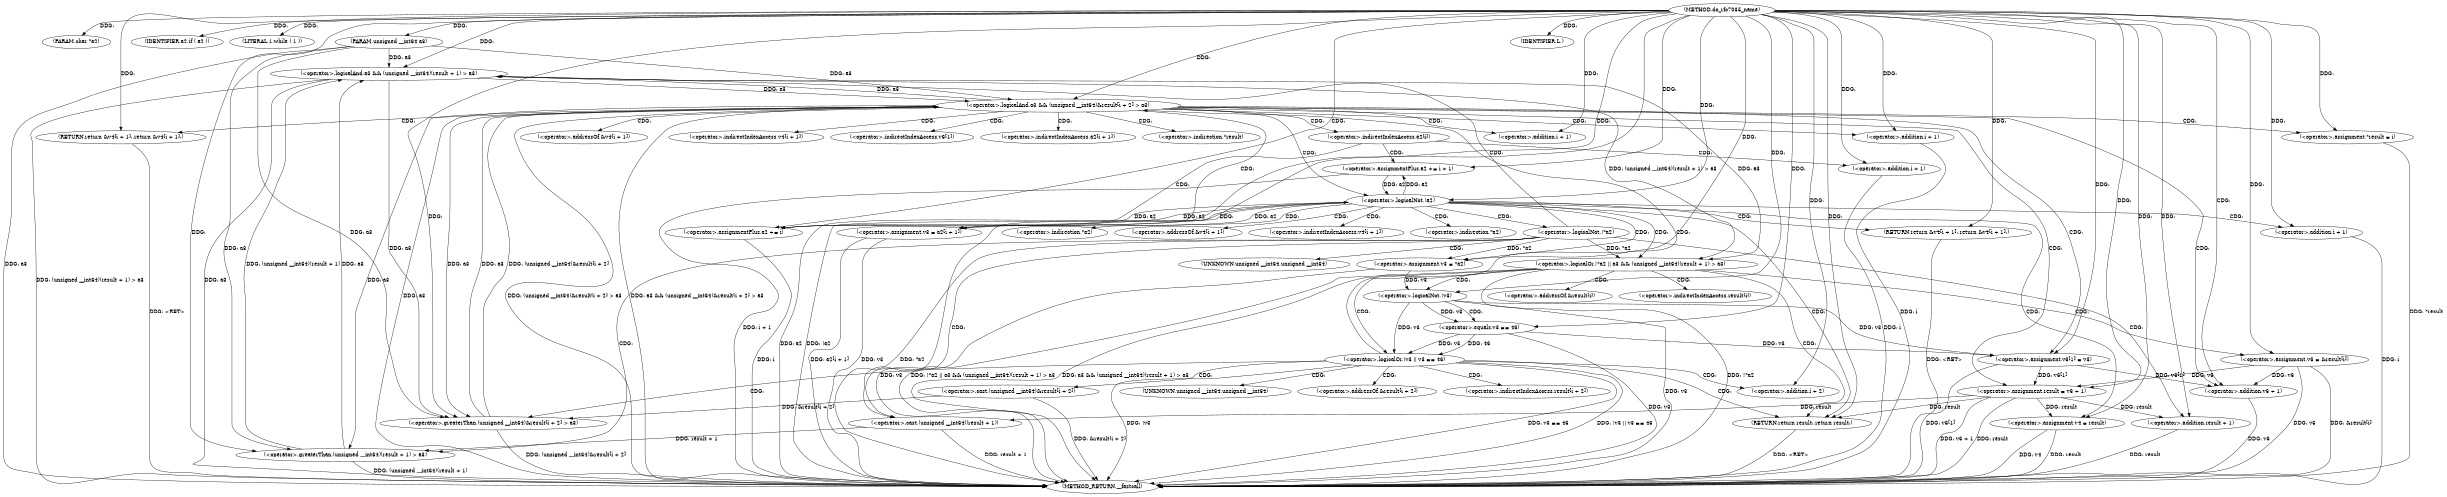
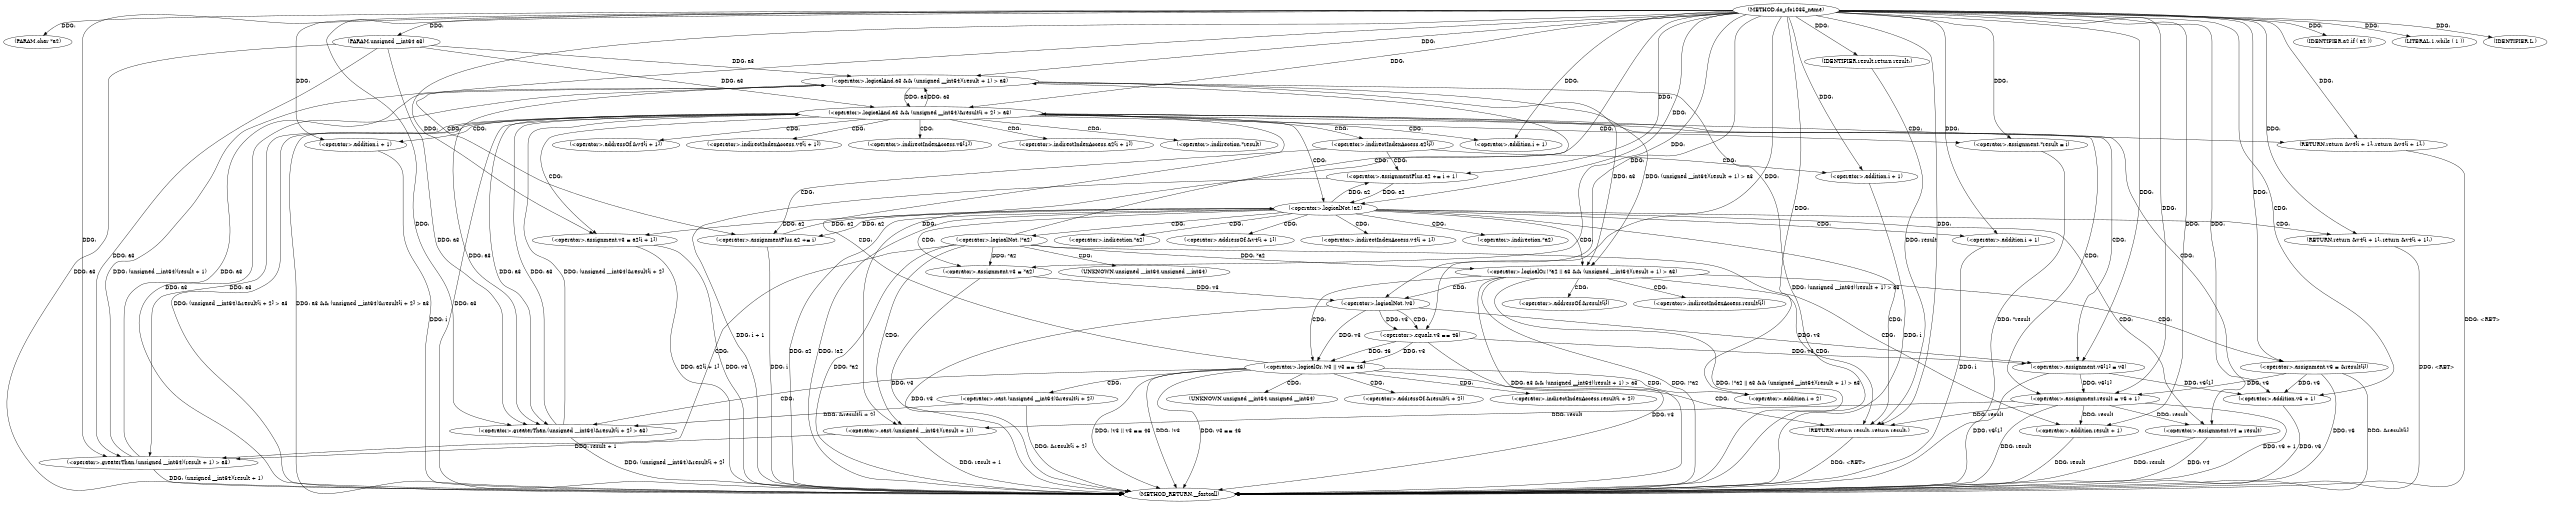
  digraph {
-   n1 [label="(METHOD,do_rfc7035_name)"]
+   n1 [label="(METHOD,do_rfc1035_name)"]
    n2 [label="(PARAM,char *a2)"]
    n3 [label="(PARAM,unsigned __int64 a3)"]
    n4 [label="(IDENTIFIER,a2,if ( a2 ))"]
    n5 [label="(LITERAL,1,while ( 1 ))"]
    n6 [label="(<operator>.assignment,v3 = *a2)"]
    n7 [label="(<operator>.assignment,v4 = result)"]
    n8 [label="(<operator>.logicalAnd,a3 && (unsigned __int64)(result + 1) > a3)"]
    n9 [label="(<operator>.greaterThan,(unsigned __int64)(result + 1) > a3)"]
    n10 [label="(<operator>.cast,(unsigned __int64)(result + 1))"]
    n11 [label="(<operator>.addition,result + 1)"]
    n12 [label="(IDENTIFIER,L,)"]
    n13 [label="(<operator>.assignment,v6 = &result[i])"]
    n14 [label="(<operator>.logicalNot,!v3)"]
    n15 [label="(<operator>.equals,v3 == 46)"]
    n16 [label="(<operator>.logicalAnd,a3 && (unsigned __int64)&result[i + 2] > a3)"]
    n17 [label="(<operator>.greaterThan,(unsigned __int64)&result[i + 2] > a3)"]
    n18 [label="(<operator>.addition,i + 2)"]
    n19 [label="(RETURN,return &v4[i + 1];,return &v4[i + 1];)"]
    n20 [label="(<operator>.addition,i + 1)"]
    n21 [label="(<operator>.assignment,v6[1] = v3)"]
    n22 [label="(<operator>.assignment,v3 = a2[i + 1])"]
    n23 [label="(<operator>.addition,i + 1)"]
    n24 [label="(<operator>.assignment,*result = i)"]
    n25 [label="(<operator>.assignment,result = v6 + 1)"]
    n26 [label="(<operator>.addition,v6 + 1)"]
    n27 [label="(<operator>.assignmentPlus,a2 += i + 1)"]
    n28 [label="(<operator>.addition,i + 1)"]
    n29 [label="(<operator>.assignmentPlus,a2 += i)"]
    n30 [label="(<operator>.logicalNot,!a2)"]
    n31 [label="(RETURN,return &v4[i + 1];,return &v4[i + 1];)"]
    n32 [label="(<operator>.addition,i + 1)"]
    n33 [label="(RETURN,return result;,return result;)"]
+   n34 [label="(IDENTIFIER,result,return result;)"]
    n35 [label="(METHOD_RETURN,__fastcall)"]
    n36 [label="(<operator>.logicalOr,!*a2 || a3 && (unsigned __int64)(result + 1) > a3)"]
    n37 [label="(<operator>.logicalOr,!v3 || v3 == 46)"]
    n38 [label="(<operator>.addressOf,&v4[i + 1])"]
    n39 [label="(<operator>.indirectIndexAccess,v4[i + 1])"]
    n40 [label="(<operator>.indirectIndexAccess,v6[1])"]
    n41 [label="(<operator>.indirectIndexAccess,a2[i + 1])"]
    n42 [label="(<operator>.indirection,*result)"]
    n43 [label="(<operator>.indirectIndexAccess,a2[i])"]
    n44 [label="(<operator>.logicalNot,!*a2)"]
    n45 [label="(<operator>.indirection,*a2)"]
    n46 [label="(<operator>.indirection,*a2)"]
    n47 [label="(<operator>.addressOf,&v4[i + 1])"]
    n48 [label="(<operator>.indirectIndexAccess,v4[i + 1])"]
    n49 [label="(<operator>.addressOf,&result[i])"]
    n50 [label="(<operator>.indirectIndexAccess,result[i])"]
    n51 [label="(<operator>.cast,(unsigned __int64)&result[i + 2])"]
    n52 [label="(UNKNOWN,unsigned __int64,unsigned __int64)"]
    n53 [label="(<operator>.addressOf,&result[i + 2])"]
    n54 [label="(<operator>.indirectIndexAccess,result[i + 2])"]
    n55 [label="(UNKNOWN,unsigned __int64,unsigned __int64)"]
    n1 -> n2 [label="DDG: "]
    n1 -> n3 [label="DDG: "]
    n1 -> n4 [label="DDG: "]
    n1 -> n5 [label="DDG: "]
    n1 -> n6 [label="DDG: "]
    n1 -> n7 [label="DDG: "]
    n1 -> n8 [label="DDG: "]
    n1 -> n9 [label="DDG: "]
    n1 -> n10 [label="DDG: "]
    n1 -> n11 [label="DDG: "]
    n1 -> n12 [label="DDG: "]
    n1 -> n13 [label="DDG: "]
    n1 -> n14 [label="DDG: "]
    n1 -> n15 [label="DDG: "]
    n1 -> n16 [label="DDG: "]
    n1 -> n17 [label="DDG: "]
    n1 -> n18 [label="DDG: "]
    n1 -> n19 [label="DDG: "]
    n1 -> n20 [label="DDG: "]
    n1 -> n21 [label="DDG: "]
    n1 -> n22 [label="DDG: "]
    n1 -> n23 [label="DDG: "]
    n1 -> n24 [label="DDG: "]
    n1 -> n25 [label="DDG: "]
    n1 -> n26 [label="CDG: "]
    n1 -> n27 [label="DDG: "]
    n1 -> n28 [label="DDG: "]
    n1 -> n29 [label="CDG: "]
    n1 -> n30 [label="DDG: "]
    n1 -> n31 [label="DDG: "]
    n1 -> n32 [label="DDG: "]
    n1 -> n33 [label="DDG: "]
+   n1 -> n34 [label="DDG: "]
    n3 -> n8 [label="DDG: a3"]
    n3 -> n9 [label="DDG: a3"]
    n3 -> n16 [label="DDG: a3"]
    n3 -> n17 [label="DDG: a3"]
    n3 -> n35 [label="DDG: a3"]
    n6 -> n14 [label="DDG: v3"]
    n6 -> n35 [label="DDG: v3"]
    n7 -> n35 [label="DDG: result"]
    n7 -> n35 [label="DDG: v4"]
    n8 -> n16 [label="DDG: a3"]
    n8 -> n17 [label="DDG: a3"]
    n8 -> n35 [label="DDG: (unsigned __int64)(result + 1) > a3"]
    n8 -> n35 [label="DDG: a3"]
    n8 -> n36 [label="DDG: a3"]
    n8 -> n36 [label="DDG: (unsigned __int64)(result + 1) > a3"]
    n9 -> n8 [label="DDG: a3"]
    n9 -> n8 [label="DDG: (unsigned __int64)(result + 1)"]
    n9 -> n35 [label="DDG: (unsigned __int64)(result + 1)"]
    n10 -> n9 [label="DDG: result + 1"]
    n10 -> n35 [label="DDG: result + 1"]
    n11 -> n35 [label="DDG: result"]
    n13 -> n25 [label="DDG: v6"]
    n13 -> n26 [label="DDG: v6"]
    n13 -> n35 [label="DDG: v6"]
    n13 -> n35 [label="DDG: &result[i]"]
    n14 -> n15 [label="DDG: v3"]
    n14 -> n15 [label="CDG: "]
    n14 -> n21 [label="DDG: v3"]
    n14 -> n35 [label="DDG: v3"]
    n14 -> n37 [label="DDG: v3"]
    n15 -> n21 [label="DDG: v3"]
    n15 -> n35 [label="DDG: v3"]
    n15 -> n37 [label="DDG: v3"]
    n15 -> n37 [label="DDG: 46"]
    n16 -> n8 [label="DDG: a3"]
    n16 -> n9 [label="DDG: a3"]
    n16 -> n17 [label="DDG: a3"]
    n16 -> n19 [label="CDG: "]
    n16 -> n20 [label="CDG: "]
    n16 -> n21 [label="CDG: "]
    n16 -> n22 [label="CDG: "]
    n16 -> n23 [label="CDG: "]
    n16 -> n24 [label="CDG: "]
    n16 -> n25 [label="CDG: "]
    n16 -> n26 [label="CDG: "]
    n16 -> n30 [label="CDG: "]
    n16 -> n35 [label="DDG: (unsigned __int64)&result[i + 2] > a3"]
    n16 -> n35 [label="DDG: a3 && (unsigned __int64)&result[i + 2] > a3"]
    n16 -> n35 [label="DDG: a3"]
    n16 -> n38 [label="CDG: "]
    n16 -> n39 [label="CDG: "]
    n16 -> n40 [label="CDG: "]
    n16 -> n41 [label="CDG: "]
    n16 -> n42 [label="CDG: "]
    n16 -> n43 [label="CDG: "]
    n17 -> n16 [label="DDG: a3"]
    n17 -> n16 [label="DDG: (unsigned __int64)&result[i + 2]"]
    n17 -> n35 [label="DDG: (unsigned __int64)&result[i + 2]"]
    n19 -> n35 [label="DDG: <RET>"]
    n20 -> n35 [label="DDG: i"]
    n21 -> n25 [label="DDG: v6[1]"]
    n21 -> n26 [label="DDG: v6[1]"]
    n21 -> n35 [label="DDG: v6[1]"]
    n22 -> n35 [label="DDG: v3"]
    n22 -> n35 [label="DDG: a2[i + 1]"]
    n24 -> n35 [label="DDG: *result"]
    n25 -> n7 [label="DDG: result"]
    n25 -> n10 [label="DDG: result"]
    n25 -> n11 [label="DDG: result"]
    n25 -> n33 [label="DDG: result"]
    n25 -> n35 [label="DDG: v6 + 1"]
    n25 -> n35 [label="DDG: result"]
    n26 -> n35 [label="DDG: v6"]
    n27 -> n30 [label="DDG: a2"]
    n27 -> n35 [label="DDG: i + 1"]
    n28 -> n35 [label="DDG: i"]
    n29 -> n30 [label="DDG: a2"]
    n29 -> n35 [label="DDG: i"]
    n30 -> n6 [label="CDG: "]
    n30 -> n7 [label="CDG: "]
    n30 -> n22 [label="DDG: a2"]
    n30 -> n27 [label="DDG: a2"]
    n30 -> n29 [label="DDG: a2"]
    n30 -> n31 [label="CDG: "]
    n30 -> n32 [label="CDG: "]
    n30 -> n33 [label="CDG: "]
    n30 -> n35 [label="DDG: a2"]
    n30 -> n35 [label="DDG: !a2"]
    n30 -> n36 [label="CDG: "]
    n30 -> n44 [label="CDG: "]
    n30 -> n45 [label="CDG: "]
    n30 -> n46 [label="CDG: "]
    n30 -> n47 [label="CDG: "]
    n30 -> n48 [label="CDG: "]
    n31 -> n35 [label="DDG: <RET>"]
    n32 -> n35 [label="DDG: i"]
    n33 -> n35 [label="DDG: <RET>"]
+   n34 -> n33 [label="DDG: result"]
    n36 -> n13 [label="CDG: "]
    n36 -> n14 [label="CDG: "]
    n36 -> n33 [label="CDG: "]
    n36 -> n35 [label="DDG: !*a2"]
    n36 -> n35 [label="DDG: !*a2 || a3 && (unsigned __int64)(result + 1) > a3"]
    n36 -> n35 [label="DDG: a3 && (unsigned __int64)(result + 1) > a3"]
    n36 -> n37 [label="CDG: "]
    n36 -> n49 [label="CDG: "]
    n36 -> n50 [label="CDG: "]
    n37 -> n16 [label="CDG: "]
    n37 -> n17 [label="CDG: "]
    n37 -> n18 [label="CDG: "]
    n37 -> n33 [label="CDG: "]
    n37 -> n35 [label="DDG: !v3"]
    n37 -> n35 [label="DDG: v3 == 46"]
    n37 -> n35 [label="DDG: !v3 || v3 == 46"]
    n37 -> n51 [label="CDG: "]
    n37 -> n52 [label="CDG: "]
    n37 -> n53 [label="CDG: "]
    n37 -> n54 [label="CDG: "]
    n43 -> n27 [label="CDG: "]
    n43 -> n28 [label="CDG: "]
    n43 -> n29 [label="CDG: "]
    n44 -> n6 [label="DDG: *a2"]
    n44 -> n8 [label="CDG: "]
    n44 -> n9 [label="CDG: "]
    n44 -> n10 [label="CDG: "]
    n44 -> n11 [label="CDG: "]
    n44 -> n35 [label="DDG: *a2"]
    n44 -> n36 [label="DDG: *a2"]
    n44 -> n55 [label="CDG: "]
    n51 -> n17 [label="DDG: &result[i + 2]"]
    n51 -> n35 [label="DDG: &result[i + 2]"]
  }
